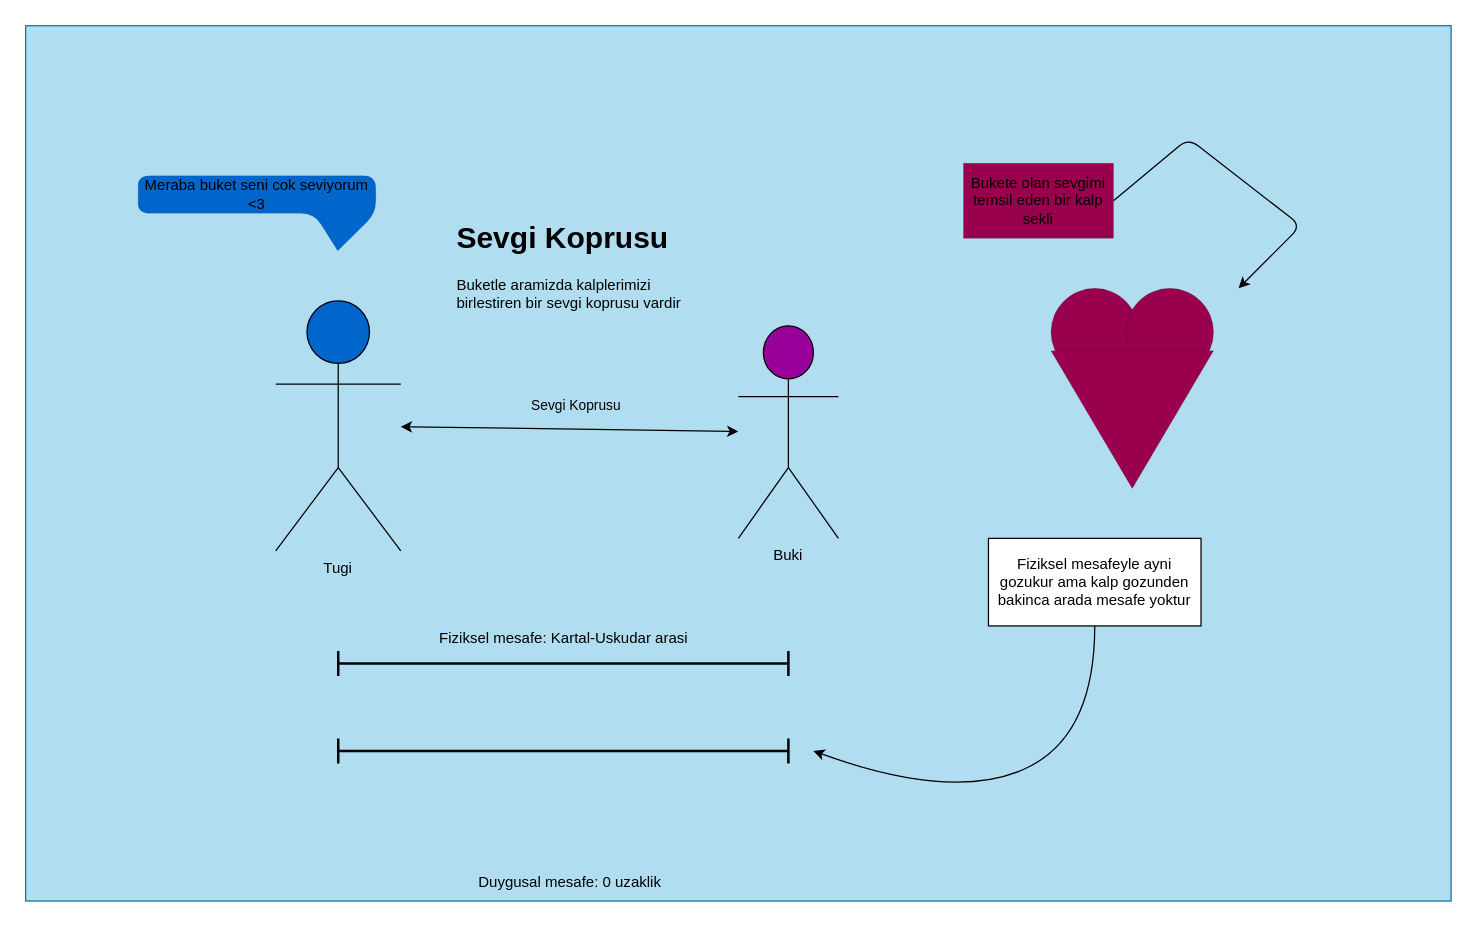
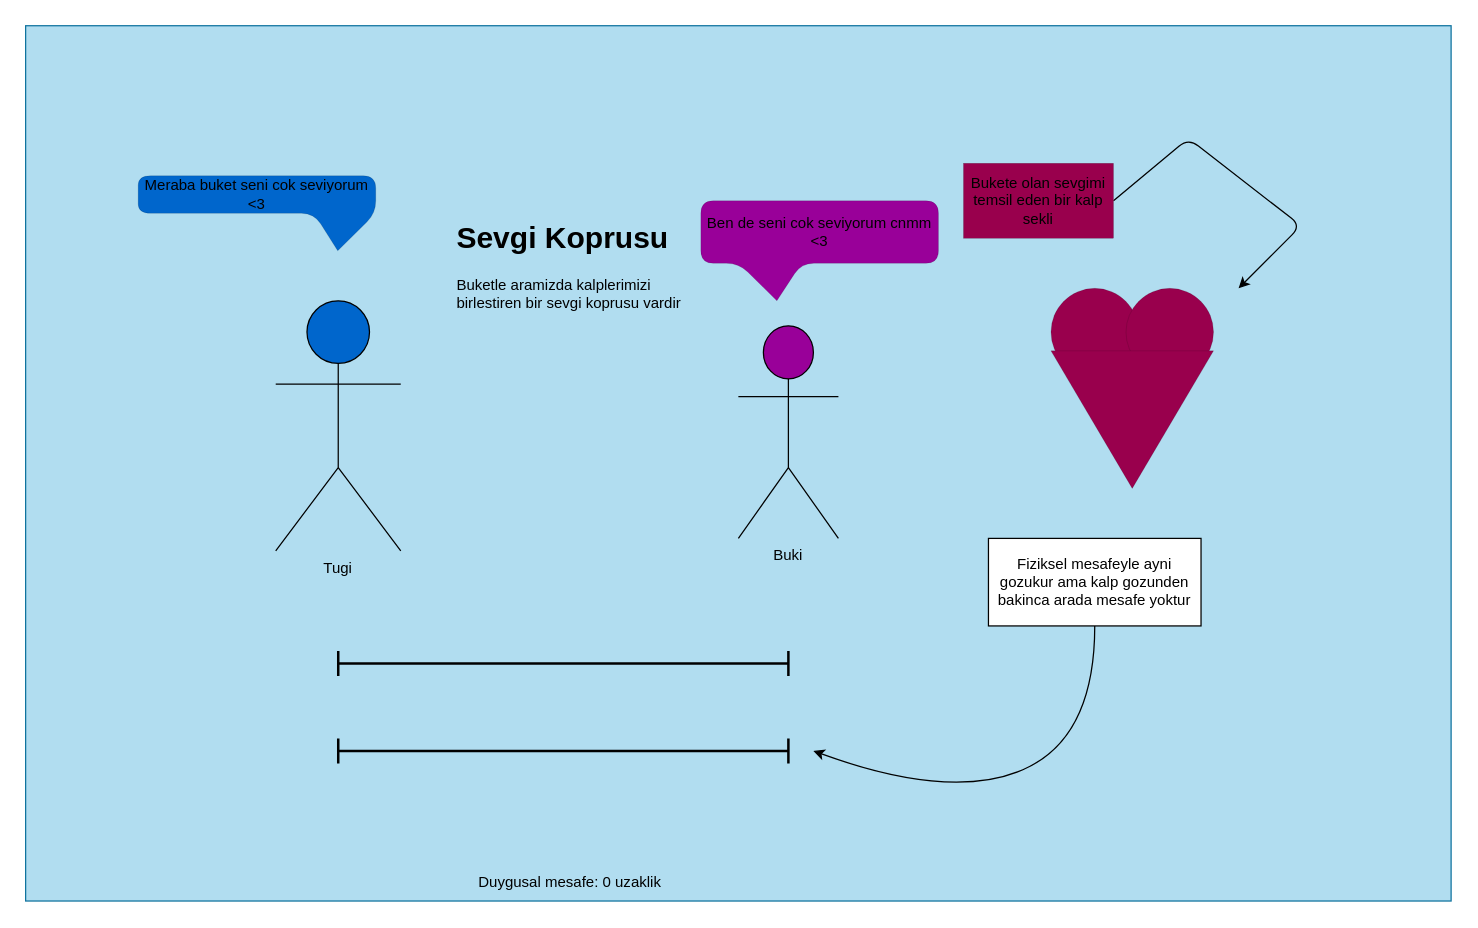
  <mxCell id="0" />
  <mxCell id="1" parent="0" />
  <mxCell id="2" value="" style="rounded=0;whiteSpace=wrap;html=1;fillColor=#b1ddf0;strokeColor=#10739e;" vertex="1" parent="1"><mxGeometry x="20" y="20" width="1140" height="700" as="geometry" /></mxCell>
  <mxCell id="3" value="Tugi" style="shape=umlActor;verticalLabelPosition=bottom;verticalAlign=top;html=1;outlineConnect=0;fillColor=#0066CC;labelBackgroundColor=none;fontColor=default;whiteSpace=wrap;" parent="1" vertex="1"><mxGeometry x="220" y="240" width="100" height="200" as="geometry" /></mxCell>
  <mxCell id="4" value="Buki" style="shape=umlActor;verticalLabelPosition=bottom;verticalAlign=top;html=1;outlineConnect=0;fillColor=#990099;labelBackgroundColor=none;fontColor=default;whiteSpace=wrap;" parent="1" vertex="1"><mxGeometry x="590" y="260" width="80" height="170" as="geometry" /></mxCell>
- <mxCell id="5" value="" style="endArrow=classic;startArrow=classic;html=1;shadow=0;sketch=0;fixDash=0;labelBackgroundColor=none;fontColor=default;" parent="1" source="3" target="4" edge="1"><mxGeometry width="50" height="50" relative="1" as="geometry"><mxPoint x="420" y="330" as="sourcePoint" /><mxPoint x="470" y="280" as="targetPoint" /></mxGeometry></mxCell>
- <mxCell id="6" value="Sevgi Koprusu" style="edgeLabel;html=1;align=center;verticalAlign=middle;resizable=0;points=[];labelBackgroundColor=none;fontColor=default;" parent="5" vertex="1" connectable="0"><mxGeometry x="0.171" relative="1" as="geometry"><mxPoint x="-18" y="-19" as="offset" /></mxGeometry></mxCell>
  <mxCell id="7" value="&lt;h1&gt;Sevgi Koprusu&lt;/h1&gt;&lt;p&gt;Buketle aramizda kalplerimizi birlestiren bir sevgi koprusu vardir&lt;/p&gt;" style="text;html=1;strokeColor=none;fillColor=none;spacing=5;spacingTop=-20;overflow=hidden;rounded=0;labelBackgroundColor=none;fontColor=default;whiteSpace=wrap;" parent="1" vertex="1"><mxGeometry x="360" y="170" width="190" height="90" as="geometry" /></mxCell>
  <mxCell id="8" value="" style="shape=crossbar;html=1;rounded=1;labelBackgroundColor=none;fontColor=default;whiteSpace=wrap;strokeWidth=2;" parent="1" vertex="1"><mxGeometry x="270" y="520" width="360" height="20" as="geometry" /></mxCell>
- <mxCell id="9" value="Fiziksel mesafe: Kartal-Uskudar arasi" style="text;html=1;align=center;verticalAlign=middle;resizable=0;points=[];autosize=1;strokeColor=none;fillColor=none;labelBackgroundColor=none;fontColor=default;" parent="1" vertex="1"><mxGeometry x="345" y="500" width="210" height="20" as="geometry" /></mxCell>
  <mxCell id="10" value="" style="shape=crossbar;html=1;rounded=1;labelBackgroundColor=none;fontColor=default;whiteSpace=wrap;strokeWidth=2;" parent="1" vertex="1"><mxGeometry x="270" y="590" width="360" height="20" as="geometry" /></mxCell>
  <mxCell id="11" value="Duygusal mesafe: 0 uzaklik" style="text;html=1;align=center;verticalAlign=middle;resizable=0;points=[];autosize=1;strokeColor=none;fillColor=none;labelBackgroundColor=none;fontColor=default;" parent="1" vertex="1"><mxGeometry x="375" y="695" width="160" height="20" as="geometry" /></mxCell>
  <mxCell id="12" value="" style="curved=1;endArrow=classic;html=1;shadow=0;sketch=0;exitX=0.5;exitY=1;exitDx=0;exitDy=0;labelBackgroundColor=none;fontColor=default;" parent="1" source="13" edge="1"><mxGeometry width="50" height="50" relative="1" as="geometry"><mxPoint x="800" y="480" as="sourcePoint" /><mxPoint x="650" y="600" as="targetPoint" /><Array as="points"><mxPoint x="875" y="590" /><mxPoint x="760" y="640" /></Array></mxGeometry></mxCell>
  <mxCell id="13" value="&lt;span&gt;Fiziksel mesafeyle ayni gozukur ama kalp gozunden bakinca arada mesafe yoktur&lt;/span&gt;" style="rounded=0;html=1;labelBackgroundColor=none;fontColor=default;whiteSpace=wrap;" parent="1" vertex="1"><mxGeometry x="790" y="430" width="170" height="70" as="geometry" /></mxCell>
  <mxCell id="14" value="" style="ellipse;html=1;allowArrows=0;dashed=1;strokeWidth=0;fillColor=#99004D;labelBackgroundColor=none;fontColor=default;whiteSpace=wrap;" parent="1" vertex="1"><mxGeometry x="840" y="230" width="70" height="70" as="geometry" /></mxCell>
  <mxCell id="15" value="" style="ellipse;html=1;strokeWidth=0;fillColor=#99004D;labelBackgroundColor=none;fontColor=default;whiteSpace=wrap;" parent="1" vertex="1"><mxGeometry x="900" y="230" width="70" height="70" as="geometry" /></mxCell>
  <mxCell id="16" value="" style="triangle;html=1;rotation=90;strokeWidth=0;perimeterSpacing=0;fillColor=#99004D;labelBackgroundColor=none;fontColor=default;whiteSpace=wrap;" parent="1" vertex="1"><mxGeometry x="850" y="270" width="110" height="130" as="geometry" /></mxCell>
  <mxCell id="17" style="edgeStyle=none;sketch=0;html=1;exitX=1;exitY=0.5;exitDx=0;exitDy=0;shadow=0;labelBackgroundColor=none;fontColor=default;" parent="1" source="18" edge="1"><mxGeometry relative="1" as="geometry"><mxPoint x="990" y="230" as="targetPoint" /><Array as="points"><mxPoint x="950" y="110" /><mxPoint x="1040" y="180" /></Array></mxGeometry></mxCell>
  <mxCell id="18" value="Bukete olan sevgimi temsil eden bir kalp sekli" style="rounded=0;html=1;dashed=1;strokeWidth=0;fillColor=#99004d;labelBackgroundColor=none;fontColor=default;whiteSpace=wrap;" parent="1" vertex="1"><mxGeometry x="770" y="130" width="120" height="60" as="geometry" /></mxCell>
  <mxCell id="19" value="Meraba buket seni cok seviyorum &amp;lt;3" style="shape=callout;html=1;perimeter=calloutPerimeter;dashed=1;strokeWidth=0;fillColor=#0066CC;base=95;position2=0.84;size=30;position=0.74;rounded=1;labelBackgroundColor=none;fontColor=default;whiteSpace=wrap;" parent="1" vertex="1"><mxGeometry x="110" y="140" width="190" height="60" as="geometry" /></mxCell>
+ <mxCell id="20" value="Ben de seni cok seviyorum cnmm &amp;lt;3" style="shape=callout;html=1;perimeter=calloutPerimeter;dashed=1;strokeWidth=0;fillColor=#990099;base=50;position2=0.32;size=30;position=0.16;rounded=1;shadow=0;sketch=0;labelBackgroundColor=none;fontColor=default;whiteSpace=wrap;" parent="1" vertex="1"><mxGeometry x="560" y="160" width="190" height="80" as="geometry" /></mxCell>
